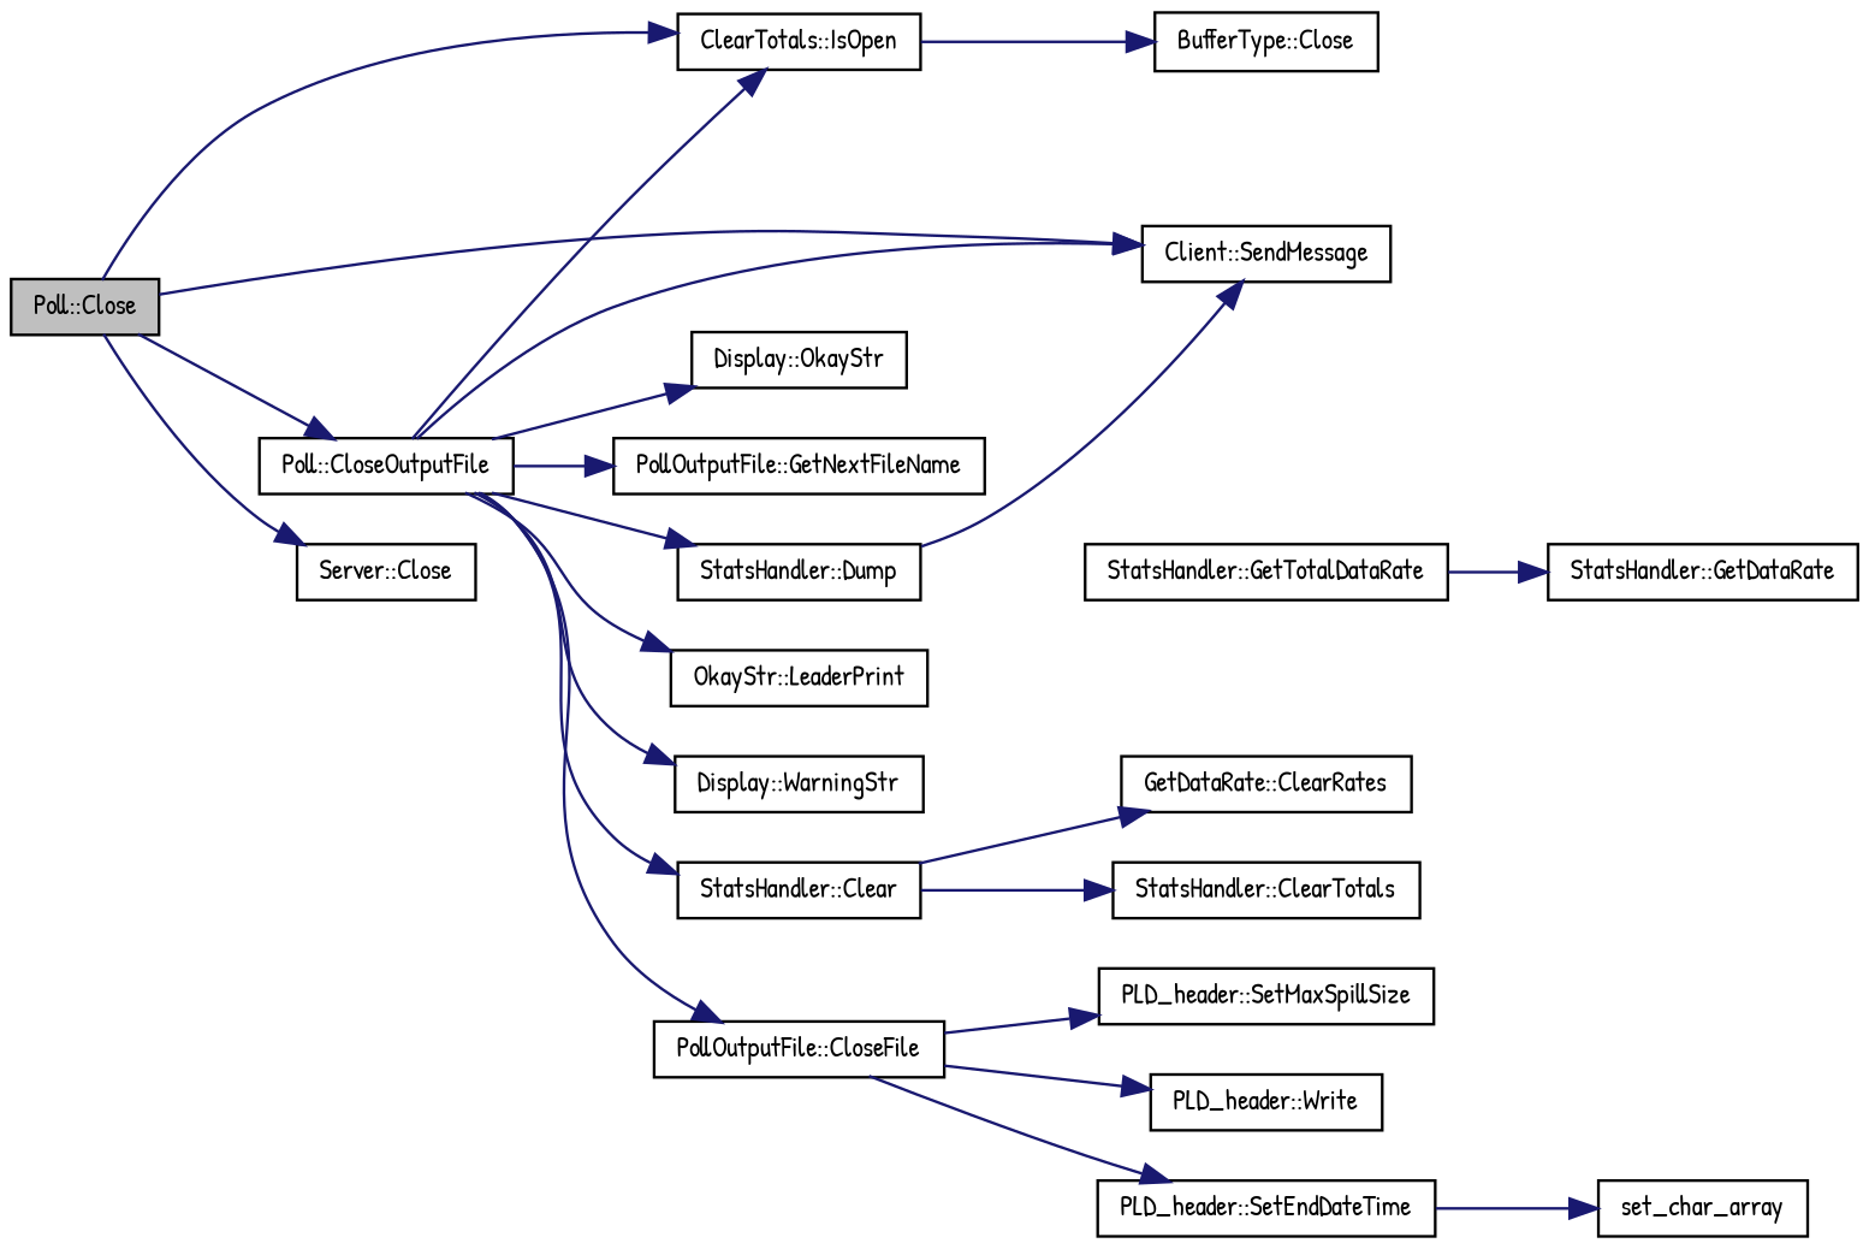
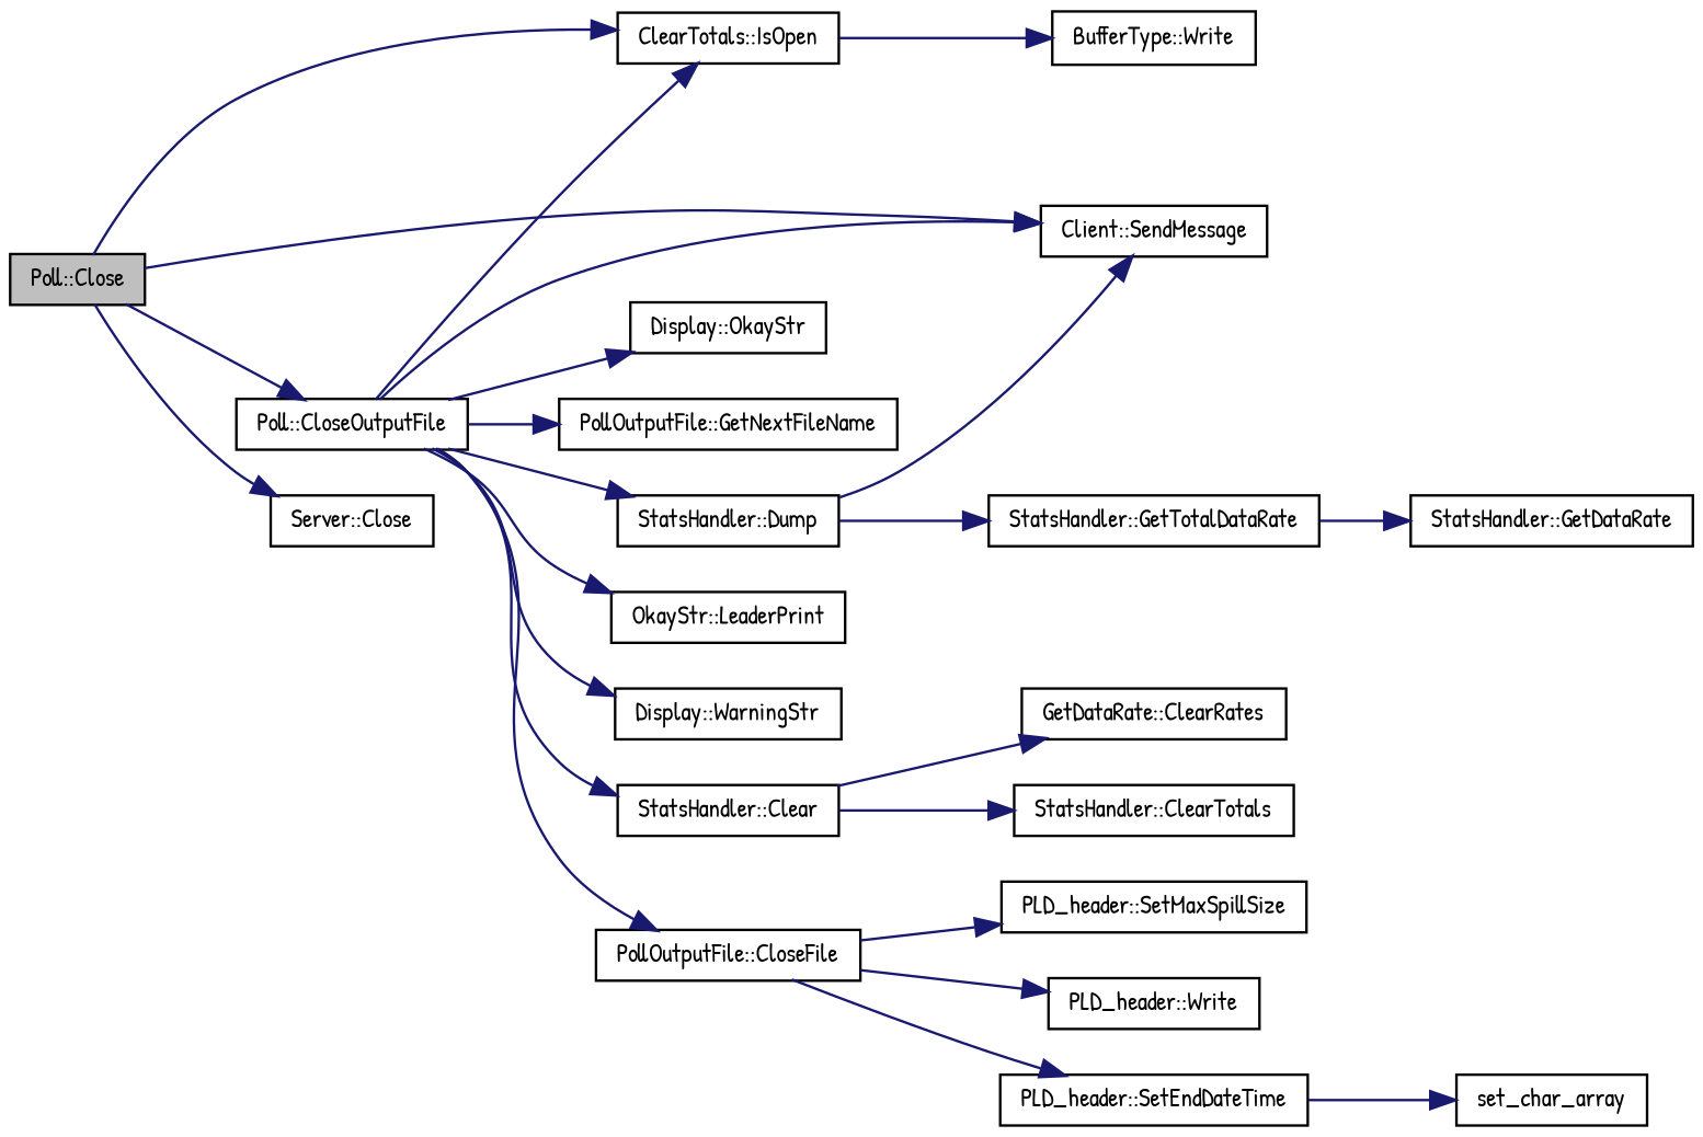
  digraph {
    fontname="Patrick Hand"
    rankdir=LR
    node [color=black fillcolor=white fontname="Patrick Hand" fontsize=10 shape=record style=filled]
    edge [color=midnightblue fontname="Patrick Hand" fontsize=10 labelfontname=Helvetica labelfontsize=10 style=solid]
    n1 [fillcolor=grey75 fontcolor=black height=0.2 label="Poll::Close" width=0.4]
    n2 [height=0.2 label="Client::SendMessage" width=0.4]
    n3 [height=0.2 label="Server::Close" width=0.4]
    n4 [height=0.2 label="ClearTotals::IsOpen" width=0.4]
    n5 [height=0.2 label="Poll::CloseOutputFile" width=0.4]
-   n6 [height=0.2 label="BufferType::Close" width=0.4]
+   n6 [height=0.2 label="BufferType::Write" width=0.4]
    n7 [height=0.2 label="OkayStr::LeaderPrint" width=0.4]
    n8 [height=0.2 label="Display::WarningStr" width=0.4]
    n9 [height=0.2 label="StatsHandler::Clear" width=0.4]
    n10 [height=0.2 label="StatsHandler::Dump" width=0.4]
    n11 [height=0.2 label="PollOutputFile::CloseFile" width=0.4]
    n12 [height=0.2 label="Display::OkayStr" width=0.4]
    n13 [height=0.2 label="PollOutputFile::GetNextFileName" width=0.4]
    n14 [height=0.2 label="GetDataRate::ClearRates" width=0.4]
    n15 [height=0.2 label="StatsHandler::ClearTotals" width=0.4]
    n16 [height=0.2 label="StatsHandler::GetTotalDataRate" width=0.4]
    n17 [height=0.2 label="PLD_header::SetEndDateTime" width=0.4]
    n18 [height=0.2 label="PLD_header::SetMaxSpillSize" width=0.4]
    n19 [height=0.2 label="PLD_header::Write" width=0.4]
    n20 [height=0.2 label="StatsHandler::GetDataRate" width=0.4]
    n21 [height=0.2 label=set_char_array width=0.4]
    n1 -> n2
    n1 -> n3
    n1 -> n4
    n1 -> n5
    n4 -> n6
    n5 -> n2
    n5 -> n4
    n5 -> n7
    n5 -> n8
    n5 -> n9
    n5 -> n10
    n5 -> n11
    n5 -> n12
    n5 -> n13
    n9 -> n14
    n9 -> n15
    n10 -> n2
+   n10 -> n16
    n11 -> n17
    n11 -> n18
    n11 -> n19
    n16 -> n20
    n17 -> n21
  }
